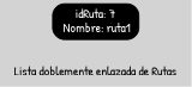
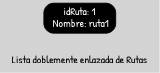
  digraph {
    bgcolor=lightgray
    label=" Lista doblemente enlazada de Rutas "
    orientatio=landscape
    style=filled
    fontname="Patrick Hand"
-   n1 [color=black fontcolor=white label="idRuta: 7\n Nombre: ruta1" shape=box style="rounded, filled" fontname="Patrick Hand"]
+   n1 [color=black fontcolor=white label="idRuta: 1\n Nombre: ruta1" shape=box style="rounded, filled" fontname="Patrick Hand"]
  }
